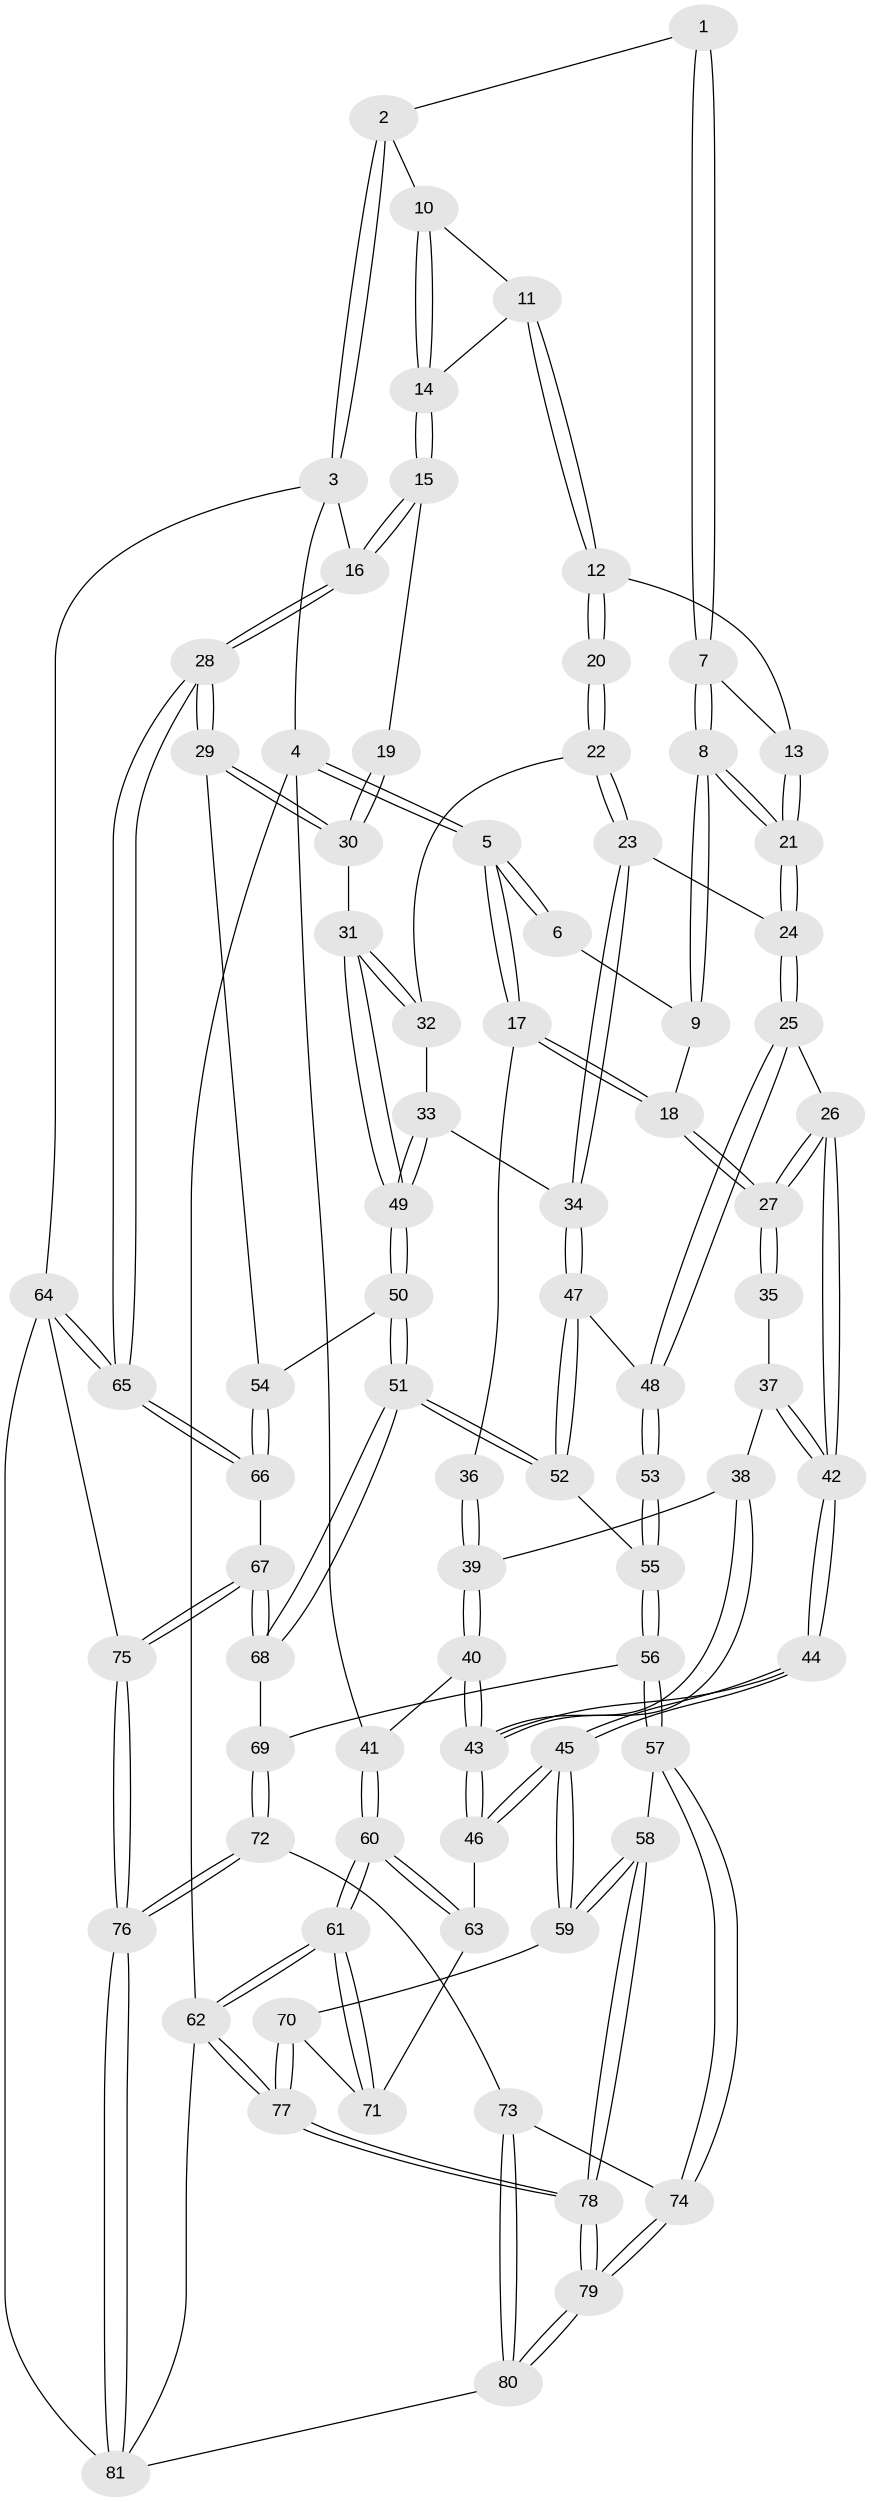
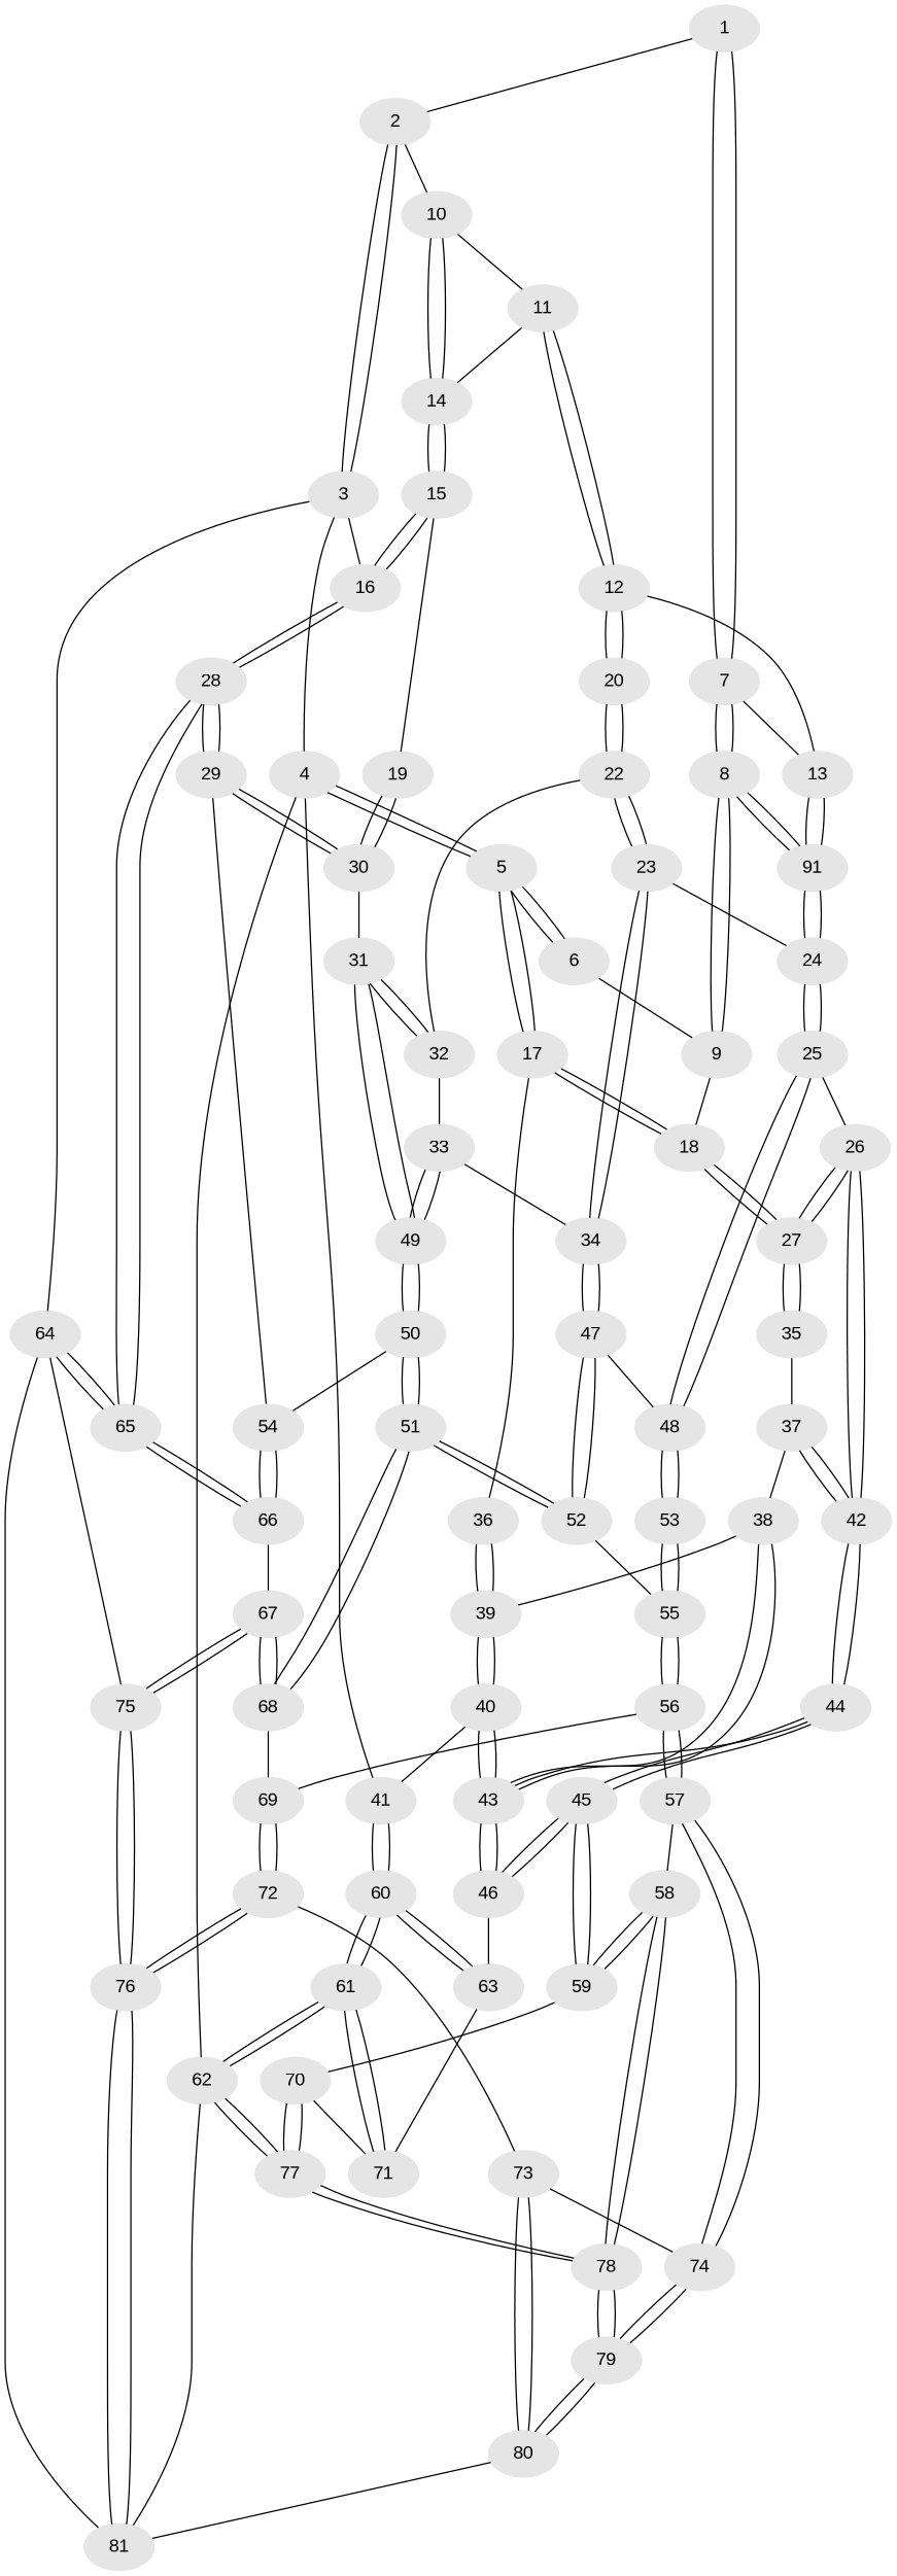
  graph {
    fontname="Liberation Sans"
    node [color=gray90 fontname="Liberation Sans" style=filled]
    edge [fontname="Liberation Sans"]
    1
    2
    7
    3
    10
    8
    13
    4
    16
    64
    11
    14
    5
    41
    62
    28
    65
    81
    75
    6
    17
    60
    77
    9
    18
    36
-   21
+   21 [label=91]
    24
    27
    12
    15
    20
    22
    19
    30
    29
    39
    35
    31
    23
    32
    25
    34
    33
    47
    26
    48
    42
    53
    44
    37
    54
    66
    49
    50
    52
    38
    40
    43
    46
    63
    61
    45
    59
    55
    70
    71
    51
    68
    69
    56
    67
    57
    58
    74
    72
    78
    79
    76
    73
    80
    1 -- 2
    1 -- 7
    1 -- 7
    2 -- 3
    2 -- 3
    2 -- 10
    7 -- 8
    7 -- 8
    7 -- 13
    3 -- 4
    3 -- 16
    3 -- 64
    10 -- 11
    10 -- 14
    10 -- 14
    8 -- 9
    8 -- 9
    8 -- 21
    8 -- 21
    13 -- 21
    13 -- 21
    4 -- 5
    4 -- 5
    4 -- 41
    4 -- 62
    16 -- 28
    16 -- 28
    64 -- 65
    64 -- 65
    64 -- 81
    64 -- 75
    11 -- 14
    11 -- 12
    11 -- 12
    14 -- 15
    14 -- 15
    5 -- 6
    5 -- 6
    5 -- 17
    5 -- 17
    41 -- 60
    41 -- 60
    62 -- 81
    62 -- 77
    62 -- 77
    28 -- 65
    28 -- 65
    28 -- 29
    28 -- 29
    65 -- 66
    65 -- 66
    75 -- 76
    75 -- 76
    6 -- 9
    17 -- 18
    17 -- 18
    17 -- 36
    60 -- 63
    60 -- 63
    60 -- 61
    60 -- 61
    77 -- 78
    77 -- 78
    9 -- 18
    18 -- 27
    18 -- 27
    36 -- 39
    36 -- 39
    21 -- 24
    21 -- 24
    24 -- 25
    24 -- 25
    27 -- 35
    27 -- 35
    12 -- 13
    12 -- 20
    12 -- 20
    15 -- 16
    15 -- 16
    15 -- 19
    20 -- 22
    20 -- 22
    22 -- 23
    22 -- 23
    22 -- 32
    19 -- 30
    19 -- 30
    30 -- 31
    29 -- 30
    29 -- 30
    29 -- 54
    39 -- 40
    39 -- 40
    35 -- 37
    31 -- 32
    31 -- 32
    31 -- 49
    31 -- 49
    23 -- 24
    23 -- 34
    23 -- 34
    32 -- 33
    25 -- 26
    25 -- 48
    25 -- 48
    34 -- 47
    34 -- 47
    33 -- 34
    33 -- 49
    33 -- 49
    47 -- 48
    47 -- 52
    47 -- 52
    26 -- 27
    26 -- 27
    26 -- 42
    26 -- 42
    48 -- 53
    48 -- 53
    42 -- 44
    42 -- 44
    53 -- 55
    53 -- 55
    44 -- 43
    44 -- 45
    44 -- 45
    37 -- 42
    37 -- 42
    37 -- 38
    54 -- 66
    54 -- 66
    66 -- 67
    49 -- 50
    49 -- 50
    50 -- 54
    50 -- 51
    50 -- 51
    52 -- 55
    38 -- 39
    38 -- 43
    38 -- 43
    40 -- 41
    40 -- 43
    40 -- 43
    43 -- 46
    43 -- 46
    46 -- 63
    63 -- 71
    61 -- 62
    61 -- 62
    61 -- 71
    61 -- 71
    45 -- 46
    45 -- 46
    45 -- 59
    45 -- 59
    59 -- 70
    55 -- 56
    55 -- 56
    70 -- 77
    70 -- 77
    70 -- 71
    51 -- 52
    51 -- 52
    51 -- 68
    51 -- 68
    68 -- 69
    69 -- 72
    69 -- 72
    56 -- 69
    56 -- 57
    56 -- 57
    67 -- 75
    67 -- 75
    67 -- 68
    67 -- 68
    57 -- 58
    57 -- 74
    57 -- 74
    58 -- 59
    58 -- 59
    58 -- 78
    58 -- 78
    74 -- 79
    74 -- 79
    72 -- 76
    72 -- 76
    72 -- 73
    78 -- 79
    78 -- 79
    79 -- 80
    79 -- 80
    76 -- 81
    76 -- 81
    73 -- 74
    73 -- 80
    73 -- 80
    80 -- 81
  }
